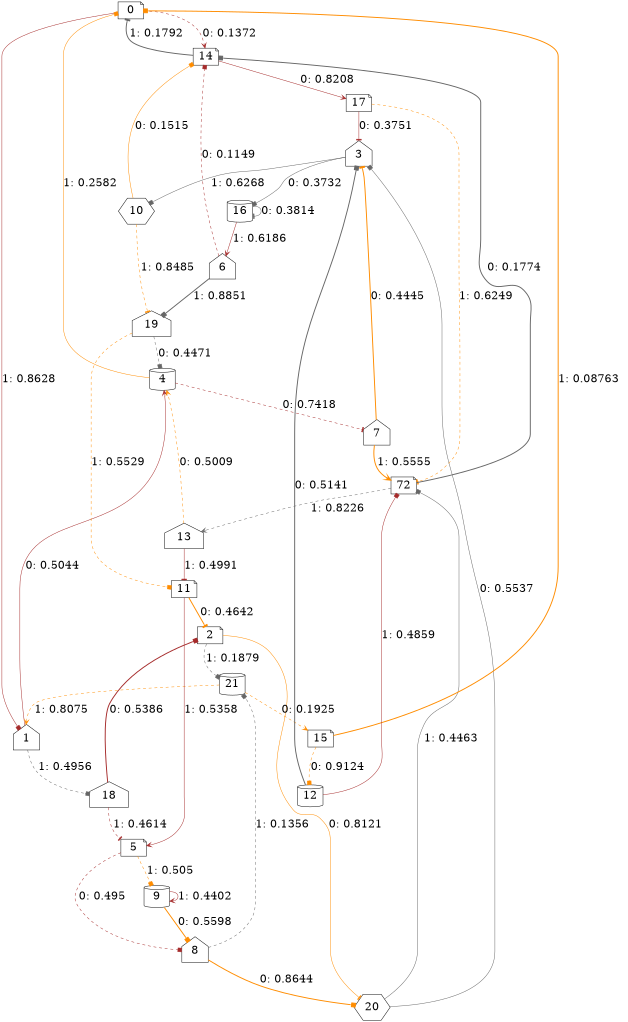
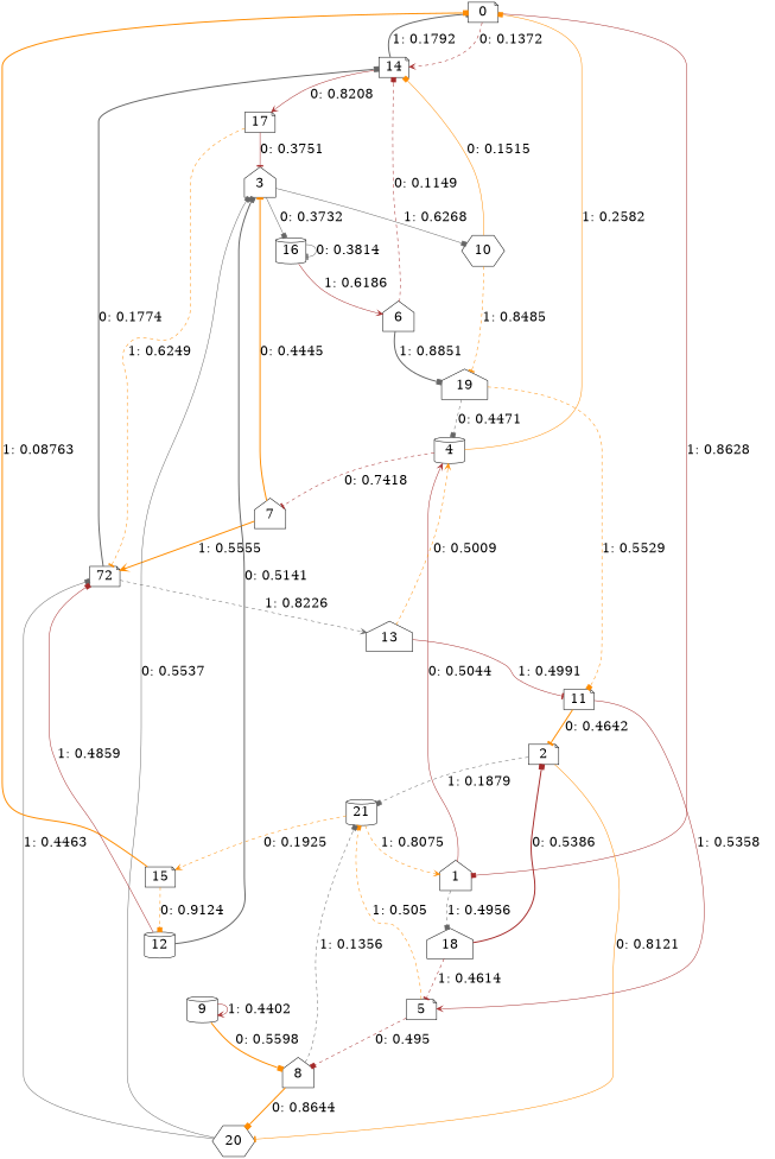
  digraph {
    node [fontsize=24 shape=note]
    edge [arrowhead=box color=darkorange fontsize=24 style=dashed]
    0
    14
    1 [shape=house]
    17
    4 [shape=cylinder]
    18 [shape=house]
    3 [shape=house]
    n8 [label=72]
    7 [shape=house]
    2
    5
    20 [shape=hexagon]
    21 [shape=cylinder]
    8 [shape=house]
    9 [shape=cylinder]
    15
    16 [shape=cylinder]
    10 [shape=hexagon]
    13 [shape=house]
    12 [shape=cylinder]
    6 [shape=house]
    19 [shape=house]
    11
    0 -> 14 [arrowhead=vee color=brown label="0: 0.1372   "]
    0 -> 1 [color=brown label="1: 0.8628   " style=solid]
    14 -> 0 [arrowhead=tee color=gray40 label="1: 0.1792   " style=bold]
    14 -> 17 [arrowhead=vee color=brown label="0: 0.8208   " style=solid]
    1 -> 4 [arrowhead=vee color=brown label="0: 0.5044   " style=solid]
    1 -> 18 [color=gray40 label="1: 0.4956   "]
    17 -> 3 [arrowhead=tee color=brown label="0: 0.3751   " style=solid]
    17 -> n8 [arrowhead=tee label="1: 0.6249   "]
    4 -> 0 [label="1: 0.2582   " style=solid]
    4 -> 7 [arrowhead=tee color=brown label="0: 0.7418   "]
    18 -> 2 [color=brown label="0: 0.5386   " style=bold]
    18 -> 5 [arrowhead=tee color=brown label="1: 0.4614   "]
    3 -> 16 [color=gray40 label="0: 0.3732   " style=solid]
    3 -> 10 [color=gray40 label="1: 0.6268   " style=solid]
    n8 -> 14 [color=gray40 label="0: 0.1774   " style=bold]
    n8 -> 13 [arrowhead=vee color=gray40 label="1: 0.8226   "]
    7 -> 3 [arrowhead=tee label="0: 0.4445   " style=bold]
    7 -> n8 [arrowhead=vee label="1: 0.5555   " style=bold]
    2 -> 20 [arrowhead=tee label="0: 0.8121   " style=solid]
    2 -> 21 [color=gray40 label="1: 0.1879   "]
    5 -> 8 [color=brown label="0: 0.495    "]
-   5 -> 9 [label="1: 0.505    "]
+   5 -> 21 [label="1: 0.505    "]
    20 -> 3 [color=gray40 label="0: 0.5537   " style=solid]
    20 -> n8 [color=gray40 label="1: 0.4463   " style=solid]
    21 -> 1 [arrowhead=vee label="1: 0.8075   "]
    21 -> 15 [arrowhead=vee label="0: 0.1925   "]
    8 -> 20 [label="0: 0.8644   " style=bold]
    8 -> 21 [color=gray40 label="1: 0.1356   "]
    9 -> 8 [label="0: 0.5598   " style=bold]
    9 -> 9 [arrowhead=vee color=brown label="1: 0.4402   " style=solid]
    15 -> 0 [label="1: 0.08763  " style=bold]
    15 -> 12 [label="0: 0.9124   "]
    16 -> 16 [arrowhead=tee color=gray40 label="0: 0.3814   " style=solid]
    16 -> 6 [arrowhead=vee color=brown label="1: 0.6186   " style=solid]
    10 -> 14 [label="0: 0.1515   " style=solid]
    10 -> 19 [arrowhead=tee label="1: 0.8485   "]
    13 -> 4 [arrowhead=vee label="0: 0.5009   "]
    13 -> 11 [arrowhead=tee color=brown label="1: 0.4991   " style=solid]
    12 -> 3 [color=gray40 label="0: 0.5141   " style=bold]
    12 -> n8 [color=brown label="1: 0.4859   " style=solid]
    6 -> 14 [color=brown label="0: 0.1149   "]
    6 -> 19 [color=gray40 label="1: 0.8851   " style=bold]
    19 -> 4 [color=gray40 label="0: 0.4471   "]
    19 -> 11 [label="1: 0.5529   "]
    11 -> 2 [arrowhead=tee label="0: 0.4642   " style=bold]
    11 -> 5 [arrowhead=vee color=brown label="1: 0.5358   " style=solid]
  }
